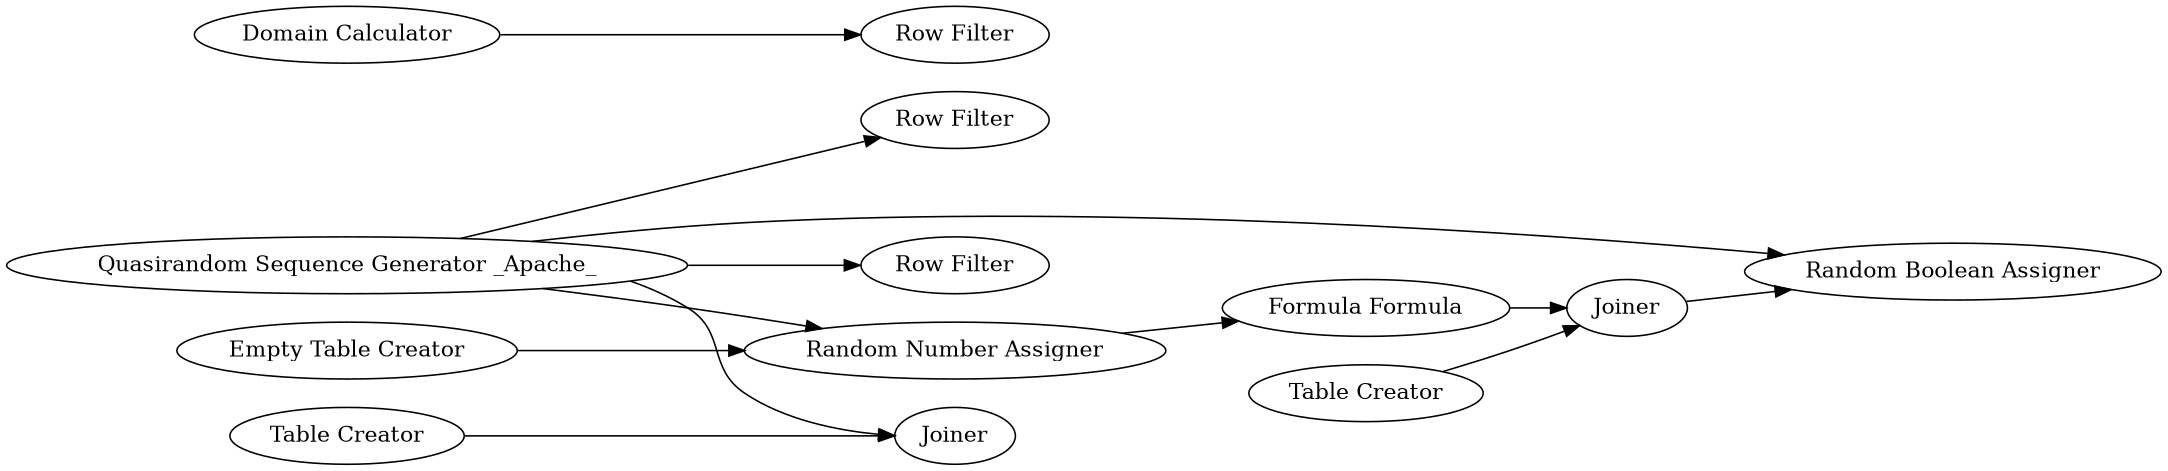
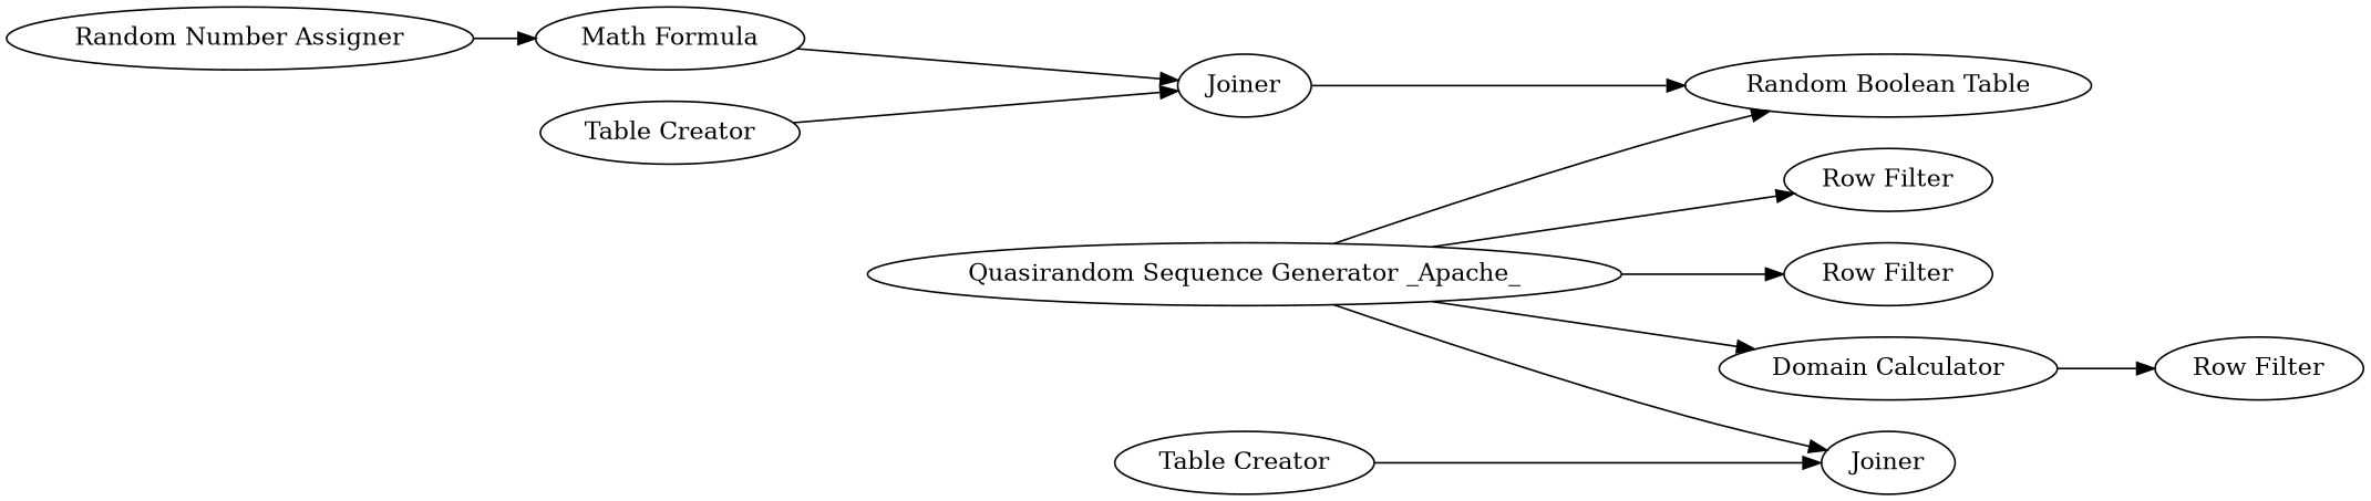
  digraph {
    rankdir=LR
-   n1 [label="Random Boolean Assigner"]
+   n1 [label="Random Boolean Table"]
    n2 [label="Quasirandom Sequence Generator _Apache_"]
    n3 [label="Row Filter"]
    n4 [label=Joiner]
    n5 [label="Row Filter"]
    n6 [label="Domain Calculator"]
    n7 [label="Row Filter"]
    n8 [label="Random Number Assigner"]
-   n9 [label="Formula Formula"]
+   n9 [label="Math Formula"]
    n10 [label=Joiner]
    n11 [label="Table Creator"]
    n12 [label="Table Creator"]
-   n13 [label="Empty Table Creator"]
    n2 -> n1
    n2 -> n3
    n2 -> n4
    n2 -> n5
-   n2 -> n8
+   n2 -> n6
    n6 -> n7
    n8 -> n9
    n9 -> n10
    n10 -> n1
    n11 -> n10
    n12 -> n4
-   n13 -> n8
  }
